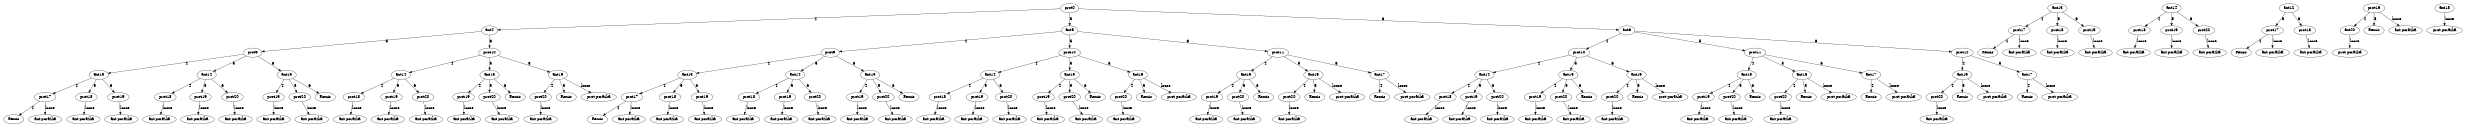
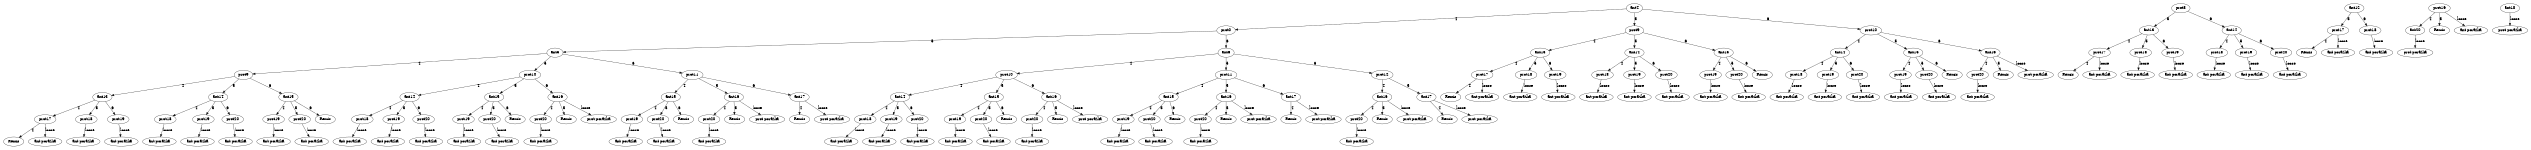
  digraph {
    n1 [label=prot0]
    n2 [label=ant4]
    n3 [label=ant5]
    n4 [label=ant6]
    n5 [label=prot9]
    n6 [label=prot10]
    n7 [label=prot9]
    n8 [label=prot10]
    n9 [label=prot11]
    n10 [label=prot10]
    n11 [label=prot11]
    n12 [label=prot12]
+   n13 [label=prot8]
    n14 [label=ant13]
    n15 [label=ant14]
    n16 [label=ant13]
    n17 [label=ant14]
    n18 [label=ant15]
    n19 [label=ant14]
    n20 [label=ant15]
    n21 [label=ant16]
    n22 [label=ant13]
    n23 [label=ant14]
    n24 [label=ant15]
    n25 [label=ant14]
    n26 [label=ant15]
    n27 [label=ant16]
    n28 [label=ant15]
    n29 [label=ant16]
    n30 [label=ant17]
    n31 [label=ant14]
    n32 [label=ant15]
    n33 [label=ant16]
    n34 [label=ant15]
    n35 [label=ant16]
    n36 [label=ant17]
    n37 [label=ant16]
    n38 [label=ant17]
    n39 [label=ant12]
    n40 [label=prot17]
    n41 [label=prot18]
    n42 [label=prot17]
    n43 [label=prot18]
    n44 [label=prot19]
    n45 [label=prot18]
    n46 [label=prot19]
    n47 [label=prot20]
    n48 [label=prot17]
    n49 [label=prot18]
    n50 [label=prot19]
    n51 [label=prot18]
    n52 [label=prot19]
    n53 [label=prot20]
    n54 [label=prot19]
    n55 [label=prot20]
    n56 [label=Remis]
    n57 [label=prot18]
    n58 [label=prot19]
    n59 [label=prot20]
    n60 [label=prot19]
    n61 [label=prot20]
    n62 [label=Remis]
    n63 [label=prot20]
    n64 [label=Remis]
    n65 [label="prot porażka"]
    n66 [label=prot16]
    n67 [label=ant20]
    n68 [label=Remis]
    n69 [label="ant porażka"]
    n70 [label=Remis]
    n71 [label="ant porażka"]
    n72 [label="ant porażka"]
    n73 [label=Remis]
    n74 [label="ant porażka"]
    n75 [label="ant porażka"]
    n76 [label="ant porażka"]
    n77 [label="ant porażka"]
    n78 [label="ant porażka"]
    n79 [label="ant porażka"]
    n80 [label="prot porażka"]
    n81 [label=Remis]
    n82 [label="ant porażka"]
    n83 [label="ant porażka"]
    n84 [label="ant porażka"]
    n85 [label="ant porażka"]
    n86 [label="ant porażka"]
    n87 [label="ant porażka"]
    n88 [label="ant porażka"]
    n89 [label="ant porażka"]
    n90 [label="ant porażka"]
    n91 [label="ant porażka"]
    n92 [label="ant porażka"]
    n93 [label="ant porażka"]
    n94 [label="ant porażka"]
    n95 [label="ant porażka"]
    n96 [label=prot17]
    n97 [label=prot18]
    n98 [label=prot19]
    n99 [label=prot18]
    n100 [label=prot19]
    n101 [label=prot20]
    n102 [label=prot19]
    n103 [label=prot20]
    n104 [label=Remis]
    n105 [label=prot18]
    n106 [label=prot19]
    n107 [label=prot20]
    n108 [label=prot19]
    n109 [label=prot20]
    n110 [label=Remis]
    n111 [label=prot20]
    n112 [label=Remis]
    n113 [label="prot porażka"]
    n114 [label=prot19]
    n115 [label=prot20]
    n116 [label=Remis]
    n117 [label=prot20]
    n118 [label=Remis]
    n119 [label="prot porażka"]
    n120 [label=Remis]
    n121 [label="prot porażka"]
    n122 [label=Remis]
    n123 [label="ant porażka"]
    n124 [label="ant porażka"]
    n125 [label="ant porażka"]
    n126 [label="ant porażka"]
    n127 [label="ant porażka"]
    n128 [label="ant porażka"]
    n129 [label="ant porażka"]
    n130 [label="ant porażka"]
    n131 [label="ant porażka"]
    n132 [label="ant porażka"]
    n133 [label="ant porażka"]
    n134 [label="ant porażka"]
    n135 [label="ant porażka"]
    n136 [label="ant porażka"]
    n137 [label="ant porażka"]
    n138 [label="ant porażka"]
    n139 [label="ant porażka"]
    n140 [label=prot18]
    n141 [label=prot19]
    n142 [label=prot20]
    n143 [label=prot19]
    n144 [label=prot20]
    n145 [label=Remis]
    n146 [label=prot20]
    n147 [label=Remis]
    n148 [label="prot porażka"]
    n149 [label=prot19]
    n150 [label=prot20]
    n151 [label=Remis]
    n152 [label=prot20]
    n153 [label=Remis]
    n154 [label="prot porażka"]
    n155 [label=Remis]
    n156 [label="prot porażka"]
    n157 [label=prot20]
    n158 [label=Remis]
    n159 [label="prot porażka"]
    n160 [label=Remis]
    n161 [label="prot porażka"]
    n162 [label=ant18]
    n163 [label="prot porażka"]
    n164 [label="ant porażka"]
    n165 [label="ant porażka"]
    n166 [label="ant porażka"]
    n167 [label="ant porażka"]
    n168 [label="ant porażka"]
    n169 [label="ant porażka"]
    n170 [label="ant porażka"]
    n171 [label="ant porażka"]
    n172 [label="ant porażka"]
    n173 [label="ant porażka"]
-   n1 -> n2 [label=4]
+   n2 -> n1 [label=4]
    n1 -> n3 [label=5]
    n1 -> n4 [label=6]
    n2 -> n5 [label=5]
    n2 -> n6 [label=6]
    n3 -> n7 [label=4]
    n3 -> n8 [label=5]
    n3 -> n9 [label=6]
    n4 -> n10 [label=4]
    n4 -> n11 [label=5]
    n4 -> n12 [label=6]
    n5 -> n16 [label=4]
    n5 -> n17 [label=5]
    n5 -> n18 [label=6]
    n6 -> n19 [label=4]
    n6 -> n20 [label=5]
    n6 -> n21 [label=6]
    n7 -> n22 [label=4]
    n7 -> n23 [label=5]
    n7 -> n24 [label=6]
    n8 -> n25 [label=4]
    n8 -> n26 [label=5]
    n8 -> n27 [label=6]
    n9 -> n28 [label=4]
    n9 -> n29 [label=5]
    n9 -> n30 [label=6]
    n10 -> n31 [label=4]
    n10 -> n32 [label=5]
    n10 -> n33 [label=6]
    n11 -> n34 [label=4]
    n11 -> n35 [label=5]
    n11 -> n36 [label=6]
    n12 -> n37 [label=4]
    n12 -> n38 [label=5]
+   n13 -> n14 [label=5]
+   n13 -> n15 [label=6]
    n14 -> n42 [label=4]
    n14 -> n43 [label=5]
    n14 -> n44 [label=6]
    n15 -> n45 [label=4]
    n15 -> n46 [label=5]
    n15 -> n47 [label=6]
    n16 -> n48 [label=4]
    n16 -> n49 [label=5]
    n16 -> n50 [label=6]
    n17 -> n51 [label=4]
    n17 -> n52 [label=5]
    n17 -> n53 [label=6]
    n18 -> n54 [label=4]
    n18 -> n55 [label=5]
    n18 -> n56 [label=6]
    n19 -> n57 [label=4]
    n19 -> n58 [label=5]
    n19 -> n59 [label=6]
    n20 -> n60 [label=4]
    n20 -> n61 [label=5]
    n20 -> n62 [label=6]
    n21 -> n63 [label=4]
    n21 -> n64 [label=5]
    n21 -> n65 [label=loose]
    n22 -> n96 [label=4]
    n22 -> n97 [label=5]
    n22 -> n98 [label=6]
    n23 -> n99 [label=4]
    n23 -> n100 [label=5]
    n23 -> n101 [label=6]
    n24 -> n102 [label=4]
    n24 -> n103 [label=5]
    n24 -> n104 [label=6]
    n25 -> n105 [label=4]
    n25 -> n106 [label=5]
    n25 -> n107 [label=6]
    n26 -> n108 [label=4]
    n26 -> n109 [label=5]
    n26 -> n110 [label=6]
    n27 -> n111 [label=4]
    n27 -> n112 [label=5]
    n27 -> n113 [label=loose]
    n28 -> n114 [label=4]
    n28 -> n115 [label=5]
    n28 -> n116 [label=6]
    n29 -> n117 [label=4]
    n29 -> n118 [label=5]
    n29 -> n119 [label=loose]
    n30 -> n120 [label=4]
    n30 -> n121 [label=loose]
    n31 -> n140 [label=4]
    n31 -> n141 [label=5]
    n31 -> n142 [label=6]
    n32 -> n143 [label=4]
    n32 -> n144 [label=5]
    n32 -> n145 [label=6]
    n33 -> n146 [label=4]
    n33 -> n147 [label=5]
    n33 -> n148 [label=loose]
    n34 -> n149 [label=4]
    n34 -> n150 [label=5]
    n34 -> n151 [label=6]
    n35 -> n152 [label=4]
    n35 -> n153 [label=5]
    n35 -> n154 [label=loose]
    n36 -> n155 [label=4]
    n36 -> n156 [label=loose]
    n37 -> n157 [label=4]
    n37 -> n158 [label=5]
    n37 -> n159 [label=loose]
    n38 -> n160 [label=4]
    n38 -> n161 [label=loose]
    n39 -> n40 [label=5]
    n39 -> n41 [label=6]
    n40 -> n70 [label=4]
    n40 -> n71 [label=loose]
    n41 -> n72 [label=loose]
    n42 -> n73 [label=4]
    n42 -> n74 [label=loose]
    n43 -> n75 [label=loose]
    n44 -> n76 [label=loose]
    n45 -> n77 [label=loose]
    n46 -> n78 [label=loose]
    n47 -> n79 [label=loose]
    n48 -> n81 [label=4]
    n48 -> n82 [label=loose]
    n49 -> n83 [label=loose]
    n50 -> n84 [label=loose]
    n51 -> n85 [label=loose]
    n52 -> n86 [label=loose]
    n53 -> n87 [label=loose]
    n54 -> n88 [label=loose]
    n55 -> n89 [label=loose]
    n57 -> n90 [label=loose]
    n58 -> n91 [label=loose]
    n59 -> n92 [label=loose]
    n60 -> n93 [label=loose]
    n61 -> n94 [label=loose]
    n63 -> n95 [label=loose]
    n66 -> n67 [label=4]
    n66 -> n68 [label=5]
    n66 -> n69 [label=loose]
    n67 -> n80 [label=loose]
    n96 -> n122 [label=4]
    n96 -> n123 [label=loose]
    n97 -> n124 [label=loose]
    n98 -> n125 [label=loose]
    n99 -> n126 [label=loose]
    n100 -> n127 [label=loose]
    n101 -> n128 [label=loose]
    n102 -> n129 [label=loose]
    n103 -> n130 [label=loose]
    n105 -> n131 [label=loose]
    n106 -> n132 [label=loose]
    n107 -> n133 [label=loose]
    n108 -> n134 [label=loose]
    n109 -> n135 [label=loose]
    n111 -> n136 [label=loose]
    n114 -> n137 [label=loose]
    n115 -> n138 [label=loose]
    n117 -> n139 [label=loose]
    n140 -> n164 [label=loose]
    n141 -> n165 [label=loose]
    n142 -> n166 [label=loose]
    n143 -> n167 [label=loose]
    n144 -> n168 [label=loose]
    n146 -> n169 [label=loose]
    n149 -> n170 [label=loose]
    n150 -> n171 [label=loose]
    n152 -> n172 [label=loose]
    n157 -> n173 [label=loose]
    n162 -> n163 [label=loose]
  }
